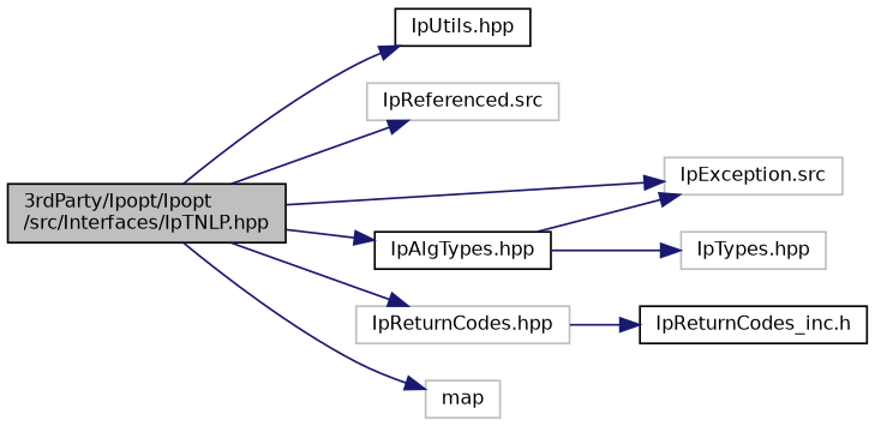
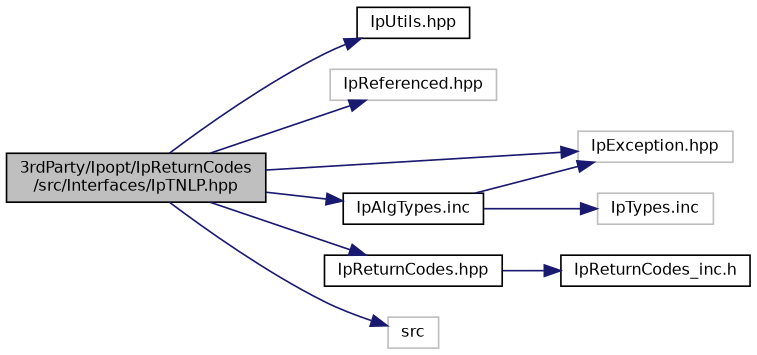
  digraph {
    rankdir=LR
    node [color=black fillcolor=white fontname=Helvetica fontsize=10 shape=record style=filled]
    edge [color=midnightblue fontname=Helvetica fontsize=10 labelfontname=Helvetica labelfontsize=10 style=solid]
-   n1 [fillcolor=grey75 fontcolor=black height=0.2 label="3rdParty/Ipopt/Ipopt\l/src/Interfaces/IpTNLP.hpp" width=0.4]
+   n1 [fillcolor=grey75 fontcolor=black height=0.2 label="3rdParty/Ipopt/IpReturnCodes\l/src/Interfaces/IpTNLP.hpp" width=0.4]
    n2 [height=0.2 label="IpUtils.hpp" width=0.4]
-   n3 [color=grey75 height=0.2 label="IpReferenced.src" width=0.4]
-   n4 [color=grey75 height=0.2 label="IpException.src" width=0.4]
-   n5 [height=0.2 label="IpAlgTypes.hpp" width=0.4]
-   n6 [color=grey75 height=0.2 label="IpReturnCodes.hpp" width=0.4]
-   n7 [color=grey75 height=0.2 label=map width=0.4]
-   n8 [color=grey75 height=0.2 label="IpTypes.hpp" width=0.4]
+   n3 [color=grey75 height=0.2 label="IpReferenced.hpp" width=0.4]
+   n4 [color=grey75 height=0.2 label="IpException.hpp" width=0.4]
+   n5 [height=0.2 label="IpAlgTypes.inc" width=0.4]
+   n6 [height=0.2 label="IpReturnCodes.hpp" width=0.4]
+   n7 [color=grey75 height=0.2 label=src width=0.4]
+   n8 [color=grey75 height=0.2 label="IpTypes.inc" width=0.4]
    n9 [height=0.2 label="IpReturnCodes_inc.h" width=0.4]
    n1 -> n2
    n1 -> n3
    n1 -> n4
    n1 -> n5
    n1 -> n6
    n1 -> n7
    n5 -> n4
    n5 -> n8
    n6 -> n9
  }
